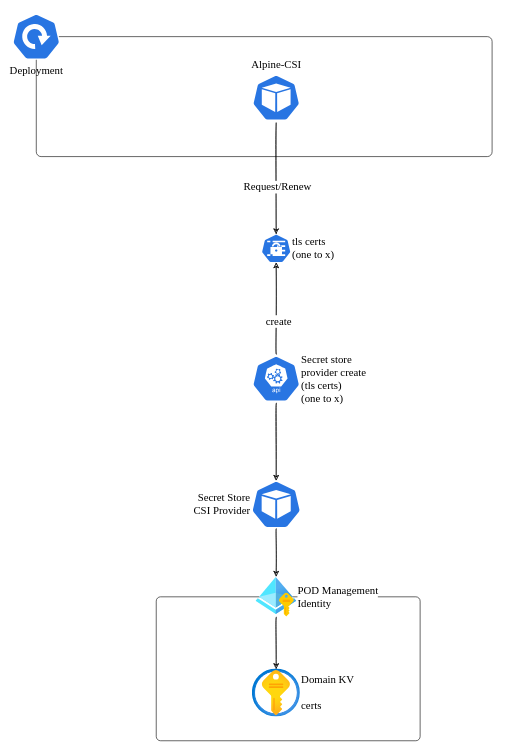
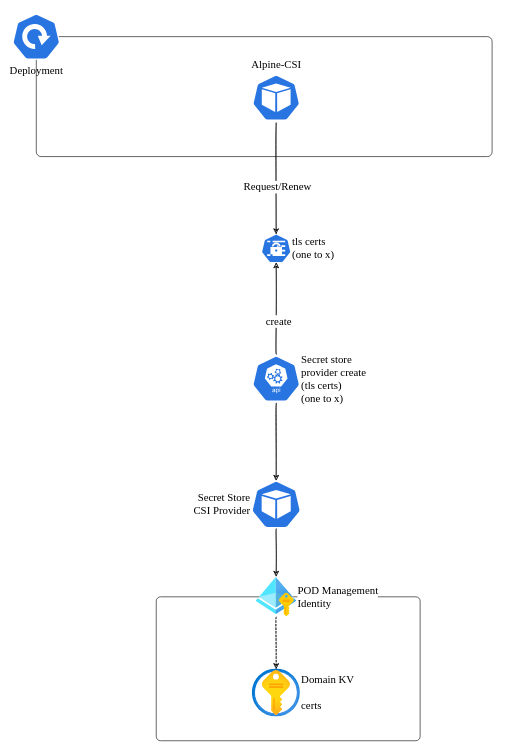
  <mxCell id="0" />
  <mxCell id="1" parent="0" />
  <mxCell id="2" value="" style="rounded=1;whiteSpace=wrap;html=1;fontFamily=Architects Daughter;fontSource=https%3A%2F%2Ffonts.googleapis.com%2Fcss%3Ffamily%3DArchitects%2BDaughter;fontSize=18;arcSize=4;" parent="1" vertex="1"><mxGeometry x="60" y="60" width="760" height="200" as="geometry" /></mxCell>
  <mxCell id="3" value="Deployment" style="sketch=0;html=1;dashed=0;whitespace=wrap;fillColor=#2875E2;strokeColor=#ffffff;points=[[0.005,0.63,0],[0.1,0.2,0],[0.9,0.2,0],[0.5,0,0],[0.995,0.63,0],[0.72,0.99,0],[0.5,1,0],[0.28,0.99,0]];shape=mxgraph.kubernetes.icon;prIcon=deploy;labelPosition=center;verticalLabelPosition=bottom;align=center;verticalAlign=top;fontFamily=Architects Daughter;fontSource=https%3A%2F%2Ffonts.googleapis.com%2Fcss%3Ffamily%3DArchitects%2BDaughter;fontSize=18;" parent="1" vertex="1"><mxGeometry x="20" y="20" width="80" height="80" as="geometry" /></mxCell>
  <mxCell id="4" style="edgeStyle=orthogonalEdgeStyle;rounded=0;sketch=1;orthogonalLoop=1;jettySize=auto;html=1;entryX=0.5;entryY=0;entryDx=0;entryDy=0;entryPerimeter=0;fontFamily=Architects Daughter;fontSource=https%3A%2F%2Ffonts.googleapis.com%2Fcss%3Ffamily%3DArchitects%2BDaughter;fontSize=18;" parent="1" source="6" target="7" edge="1"><mxGeometry relative="1" as="geometry" /></mxCell>
  <mxCell id="5" value="Request/Renew" style="edgeLabel;html=1;align=center;verticalAlign=middle;resizable=0;points=[];fontSize=18;fontFamily=Architects Daughter;" parent="4" vertex="1" connectable="0"><mxGeometry x="0.146" y="1" relative="1" as="geometry"><mxPoint as="offset" /></mxGeometry></mxCell>
  <mxCell id="6" value="Alpine-CSI" style="sketch=0;html=1;dashed=0;whitespace=wrap;fillColor=#2875E2;strokeColor=#ffffff;points=[[0.005,0.63,0],[0.1,0.2,0],[0.9,0.2,0],[0.5,0,0],[0.995,0.63,0],[0.72,0.99,0],[0.5,1,0],[0.28,0.99,0]];shape=mxgraph.kubernetes.icon;prIcon=pod;fontFamily=Architects Daughter;fontSource=https%3A%2F%2Ffonts.googleapis.com%2Fcss%3Ffamily%3DArchitects%2BDaughter;fontSize=18;labelPosition=center;verticalLabelPosition=top;align=center;verticalAlign=bottom;" parent="1" vertex="1"><mxGeometry x="420" y="120" width="80" height="84" as="geometry" /></mxCell>
  <mxCell id="7" value="tls certs&lt;br&gt;(one to x)" style="sketch=0;html=1;dashed=0;whitespace=wrap;fillColor=#2875E2;strokeColor=#ffffff;points=[[0.005,0.63,0],[0.1,0.2,0],[0.9,0.2,0],[0.5,0,0],[0.995,0.63,0],[0.72,0.99,0],[0.5,1,0],[0.28,0.99,0]];shape=mxgraph.kubernetes.icon;prIcon=secret;fontFamily=Architects Daughter;fontSource=https%3A%2F%2Ffonts.googleapis.com%2Fcss%3Ffamily%3DArchitects%2BDaughter;fontSize=18;labelPosition=right;verticalLabelPosition=middle;align=left;verticalAlign=middle;" parent="1" vertex="1"><mxGeometry x="435" y="389" width="50" height="48" as="geometry" /></mxCell>
  <mxCell id="8" style="edgeStyle=orthogonalEdgeStyle;curved=1;rounded=0;sketch=1;orthogonalLoop=1;jettySize=auto;html=1;fontFamily=Architects Daughter;fontSource=https%3A%2F%2Ffonts.googleapis.com%2Fcss%3Ffamily%3DArchitects%2BDaughter;fontSize=18;entryX=0.5;entryY=0;entryDx=0;entryDy=0;entryPerimeter=0;" parent="1" source="11" target="12" edge="1"><mxGeometry relative="1" as="geometry"><mxPoint x="460" y="859" as="targetPoint" /></mxGeometry></mxCell>
  <mxCell id="9" style="edgeStyle=orthogonalEdgeStyle;curved=1;rounded=0;sketch=1;orthogonalLoop=1;jettySize=auto;html=1;entryX=0.5;entryY=1;entryDx=0;entryDy=0;entryPerimeter=0;fontFamily=Architects Daughter;fontSource=https%3A%2F%2Ffonts.googleapis.com%2Fcss%3Ffamily%3DArchitects%2BDaughter;fontSize=18;" parent="1" source="11" target="7" edge="1"><mxGeometry relative="1" as="geometry" /></mxCell>
  <mxCell id="10" value="create" style="edgeLabel;html=1;align=center;verticalAlign=middle;resizable=0;points=[];fontSize=18;fontFamily=Architects Daughter;" parent="9" vertex="1" connectable="0"><mxGeometry x="-0.273" y="-3" relative="1" as="geometry"><mxPoint as="offset" /></mxGeometry></mxCell>
  <mxCell id="11" value="Secret store&lt;br&gt;provider create&lt;br&gt;(tls certs)&lt;br&gt;(one to x)" style="sketch=0;html=1;dashed=0;whitespace=wrap;fillColor=#2875E2;strokeColor=#ffffff;points=[[0.005,0.63,0],[0.1,0.2,0],[0.9,0.2,0],[0.5,0,0],[0.995,0.63,0],[0.72,0.99,0],[0.5,1,0],[0.28,0.99,0]];shape=mxgraph.kubernetes.icon;prIcon=api;fontFamily=Architects Daughter;fontSource=https%3A%2F%2Ffonts.googleapis.com%2Fcss%3Ffamily%3DArchitects%2BDaughter;fontSize=18;labelPosition=right;verticalLabelPosition=middle;align=left;verticalAlign=middle;" parent="1" vertex="1"><mxGeometry x="420" y="590" width="80" height="81" as="geometry" /></mxCell>
  <mxCell id="12" value="Secret Store&lt;br&gt;CSI Provider" style="sketch=0;html=1;dashed=0;whitespace=wrap;fillColor=#2875E2;strokeColor=#ffffff;points=[[0.005,0.63,0],[0.1,0.2,0],[0.9,0.2,0],[0.5,0,0],[0.995,0.63,0],[0.72,0.99,0],[0.5,1,0],[0.28,0.99,0]];shape=mxgraph.kubernetes.icon;prIcon=pod;fontFamily=Architects Daughter;fontSource=https%3A%2F%2Ffonts.googleapis.com%2Fcss%3Ffamily%3DArchitects%2BDaughter;fontSize=18;labelPosition=left;verticalLabelPosition=middle;align=right;verticalAlign=middle;" parent="1" vertex="1"><mxGeometry x="417.5" y="800" width="85" height="80" as="geometry" /></mxCell>
  <mxCell id="13" style="edgeStyle=orthogonalEdgeStyle;curved=1;rounded=0;sketch=1;orthogonalLoop=1;jettySize=auto;html=1;fontFamily=Architects Daughter;fontSource=https%3A%2F%2Ffonts.googleapis.com%2Fcss%3Ffamily%3DArchitects%2BDaughter;fontSize=18;" parent="1" source="12" target="18" edge="1"><mxGeometry relative="1" as="geometry" /></mxCell>
  <mxCell id="14" value="" style="rounded=1;whiteSpace=wrap;html=1;fontFamily=Architects Daughter;fontSource=https%3A%2F%2Ffonts.googleapis.com%2Fcss%3Ffamily%3DArchitects%2BDaughter;fontSize=18;arcSize=3;" parent="1" vertex="1"><mxGeometry x="260" y="994" width="440" height="240" as="geometry" /></mxCell>
  <mxCell id="15" value="" style="shape=image;verticalLabelPosition=bottom;verticalAlign=top;imageAspect=0;image=https://upload.wikimedia.org/wikipedia/commons/thumb/f/fa/Microsoft_Azure.svg/1200px-Microsoft_Azure.svg.png;fontFamily=Architects Daughter;fontSource=https%3A%2F%2Ffonts.googleapis.com%2Fcss%3Ffamily%3DArchitects%2BDaughter;fontSize=18;" parent="1" vertex="1"><mxGeometry x="215" y="954" width="80" height="80" as="geometry" /></mxCell>
  <mxCell id="16" value="Domain KV&lt;br&gt;&lt;br&gt;certs" style="aspect=fixed;html=1;points=[];align=left;image;fontSize=18;image=img/lib/azure2/security/Key_Vaults.svg;fontFamily=Architects Daughter;fontSource=https%3A%2F%2Ffonts.googleapis.com%2Fcss%3Ffamily%3DArchitects%2BDaughter;labelPosition=right;verticalLabelPosition=middle;verticalAlign=middle;" parent="1" vertex="1"><mxGeometry x="420" y="1114" width="80" height="80" as="geometry" /></mxCell>
- <mxCell id="17" style="edgeStyle=orthogonalEdgeStyle;curved=1;rounded=0;sketch=1;orthogonalLoop=1;jettySize=auto;html=1;fontFamily=Architects Daughter;fontSource=https%3A%2F%2Ffonts.googleapis.com%2Fcss%3Ffamily%3DArchitects%2BDaughter;fontSize=18;" parent="1" source="18" target="16" edge="1"><mxGeometry relative="1" as="geometry" /></mxCell>
+ <mxCell id="17" style="edgeStyle=orthogonalEdgeStyle;curved=1;rounded=0;sketch=1;orthogonalLoop=1;jettySize=auto;html=1;fontFamily=Architects Daughter;fontSource=https%3A%2F%2Ffonts.googleapis.com%2Fcss%3Ffamily%3DArchitects%2BDaughter;fontSize=18;dashed=1;" parent="1" source="18" target="16" edge="1"><mxGeometry relative="1" as="geometry" /></mxCell>
  <mxCell id="18" value="POD Management &lt;br style=&quot;font-size: 18px;&quot;&gt;Identity" style="aspect=fixed;html=1;points=[];align=left;image;fontSize=18;image=img/lib/azure2/identity/Managed_Identities.svg;fontFamily=Architects Daughter;fontSource=https%3A%2F%2Ffonts.googleapis.com%2Fcss%3Ffamily%3DArchitects%2BDaughter;labelPosition=right;verticalLabelPosition=middle;verticalAlign=middle;" parent="1" vertex="1"><mxGeometry x="426" y="960" width="68" height="68" as="geometry" /></mxCell>
